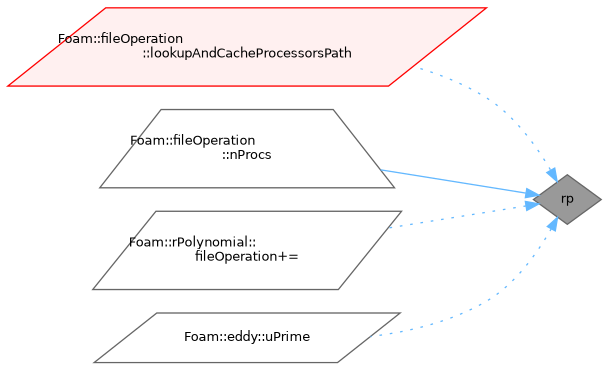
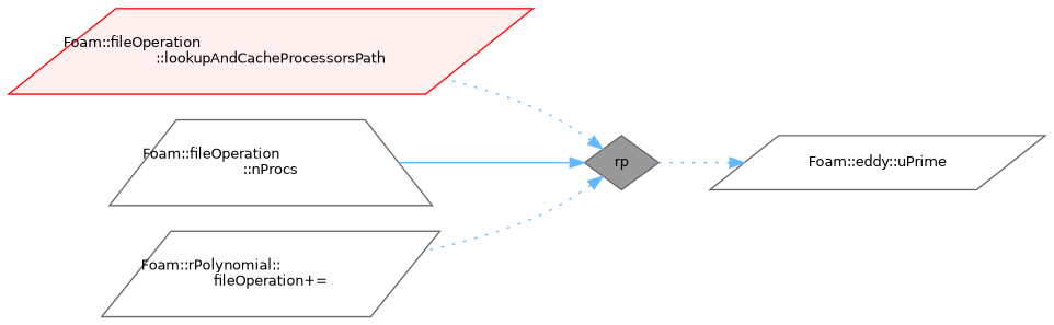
  digraph {
    rankdir=RL
    node [color=grey40 fillcolor=white fontname=Helvetica fontsize=10 shape=parallelogram style=filled]
    edge [color=steelblue1 dir=back fontname=Helvetica fontsize=10 labelfontname=Helvetica labelfontsize=10 style=dotted]
    n1 [color=gray40 fillcolor=grey60 fontcolor=black height=0.2 label=rp shape=diamond width=0.4]
    n2 [color=red fillcolor="#FFF0F0" height=0.2 label="Foam::fileOperation\l::lookupAndCacheProcessorsPath" width=0.4]
    n3 [height=0.2 label="Foam::fileOperation\l::nProcs" shape=trapezium width=0.4]
    n4 [height=0.2 label="Foam::rPolynomial::\lfileOperation+=" width=0.4]
    n5 [height=0.2 label="Foam::eddy::uPrime" width=0.4]
    n1 -> n2
    n1 -> n3 [style=solid]
    n1 -> n4
-   n1 -> n5
+   n5 -> n1
  }
